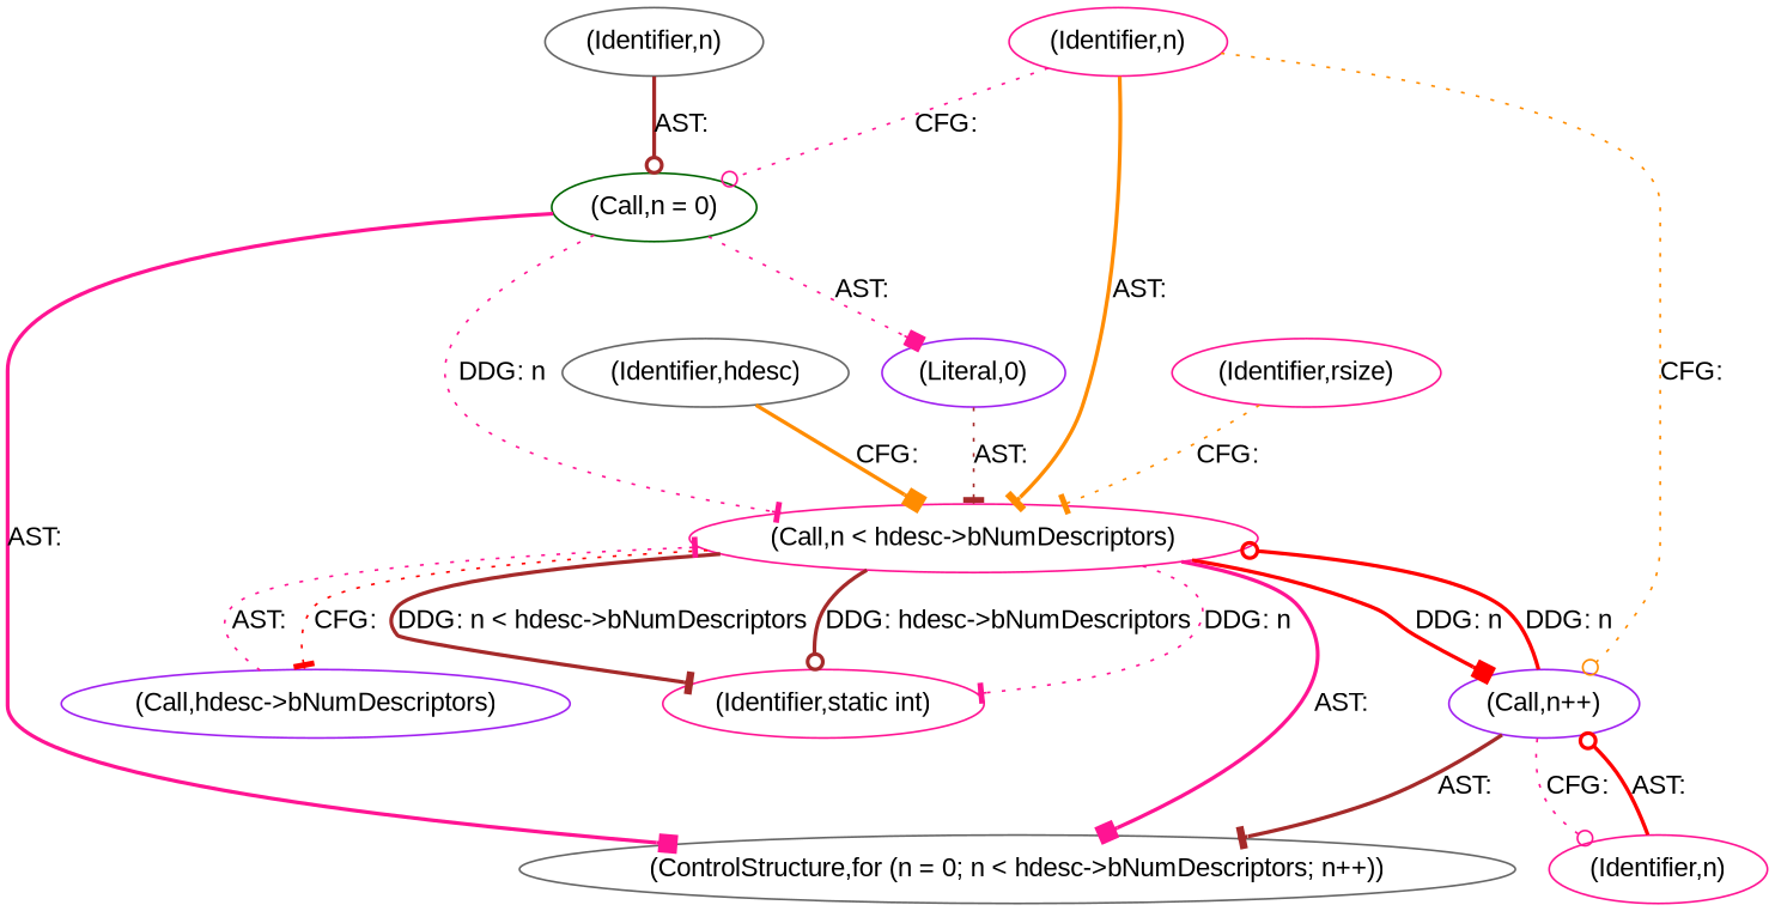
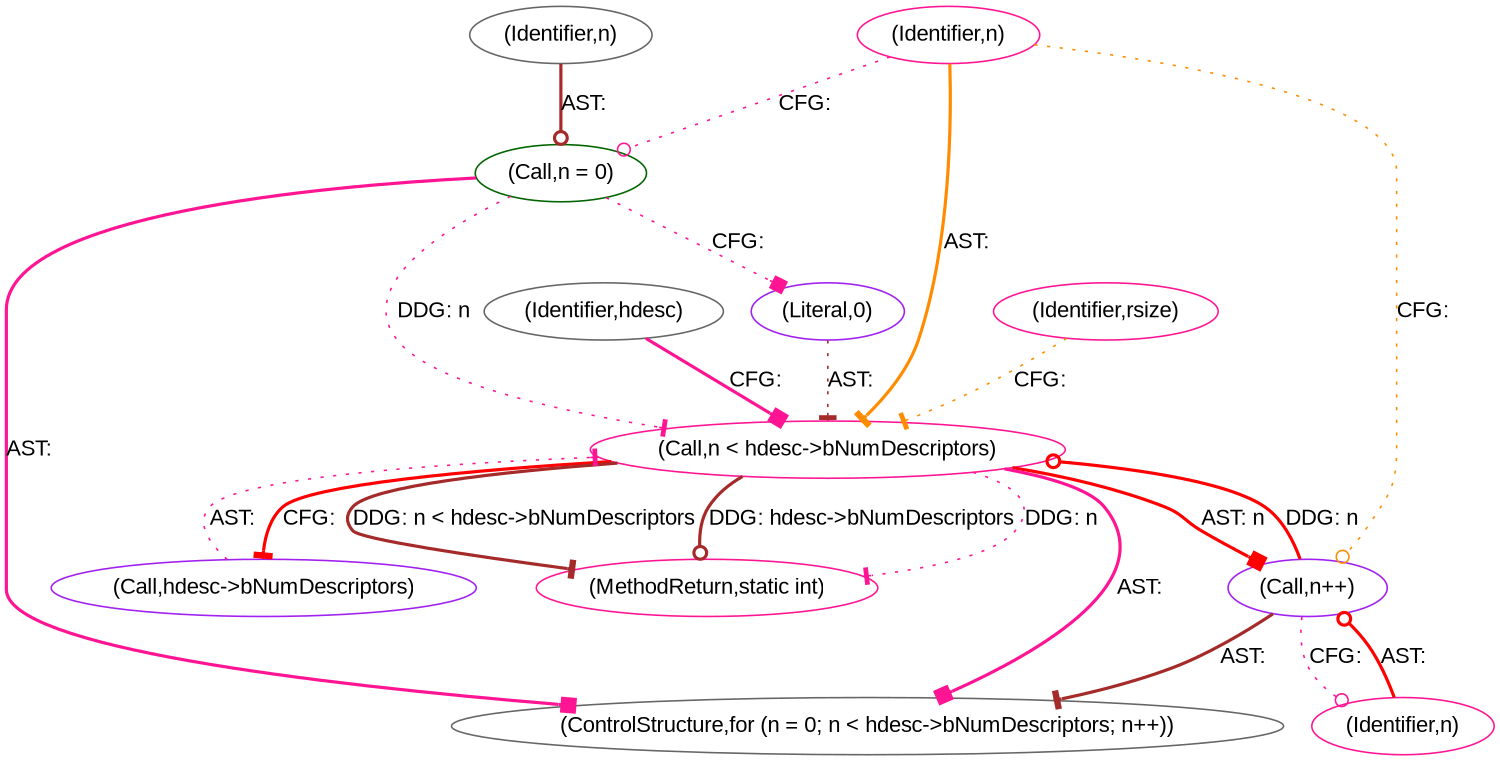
  digraph {
    fontname="Liberation Sans"
    node [color=deeppink fontname="Liberation Sans"]
    edge [arrowhead=tee color=deeppink fontname="Liberation Sans" style=bold]
    n1 [label="(Call,n < hdesc->bNumDescriptors)"]
    n2 [color=purple label="(Call,n++)"]
    n3 [color=purple label="(Call,hdesc->bNumDescriptors)"]
-   n4 [label="(Identifier,static int)"]
+   n4 [label="(MethodReturn,static int)"]
    n5 [color=gray40 label="(ControlStructure,for (n = 0; n < hdesc->bNumDescriptors; n++))"]
    n6 [label="(Identifier,n)"]
    n7 [color=darkgreen label="(Call,n = 0)"]
    n8 [color=purple label="(Literal,0)"]
    n9 [color=gray40 label="(Identifier,n)"]
    n10 [color=gray40 label="(Identifier,hdesc)"]
    n11 [label="(Identifier,n)"]
    n12 [label="(Identifier,rsize)"]
-   n1 -> n2 [arrowhead=box color=red label="DDG: n"]
-   n1 -> n3 [color=red label="CFG: " style=dotted]
+   n1 -> n2 [arrowhead=box color=red label="AST: n"]
+   n1 -> n3 [color=red label="CFG: "]
    n1 -> n4 [arrowhead=odot color=brown label="DDG: hdesc->bNumDescriptors"]
    n1 -> n4 [label="DDG: n" style=dotted]
    n1 -> n4 [color=brown label="DDG: n < hdesc->bNumDescriptors"]
    n1 -> n5 [arrowhead=box label="AST: "]
    n2 -> n1 [arrowhead=odot color=red label="DDG: n"]
    n2 -> n5 [color=brown label="AST: "]
    n2 -> n6 [arrowhead=odot label="CFG: " style=dotted]
    n3 -> n1 [label="AST: " style=dotted]
    n6 -> n2 [arrowhead=odot color=red label="AST: "]
    n7 -> n1 [label="DDG: n" style=dotted]
    n7 -> n5 [arrowhead=box label="AST: "]
-   n7 -> n8 [arrowhead=box label="AST: " style=dotted]
+   n7 -> n8 [arrowhead=box label="CFG: " style=dotted]
    n8 -> n1 [color=brown label="AST: " style=dotted]
    n9 -> n7 [arrowhead=odot color=brown label="AST: "]
-   n10 -> n1 [arrowhead=box color=darkorange label="CFG: "]
+   n10 -> n1 [arrowhead=box label="CFG: "]
    n11 -> n1 [color=darkorange label="AST: "]
    n11 -> n2 [arrowhead=odot color=darkorange label="CFG: " style=dotted]
    n11 -> n7 [arrowhead=odot label="CFG: " style=dotted]
    n12 -> n1 [color=darkorange label="CFG: " style=dotted]
  }
